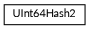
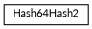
  digraph {
    rankdir=TB
    fontname=Lato
-   n1 [color=black fillcolor=white fontname=Lato fontsize=10 height=0.2 label=UInt64Hash2 shape=record style=filled width=0.4]
+   n1 [color=black fillcolor=white fontname=Lato fontsize=10 height=0.2 label=Hash64Hash2 shape=record style=filled width=0.4]
  }
